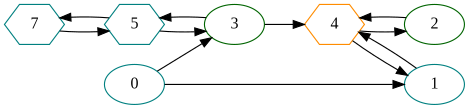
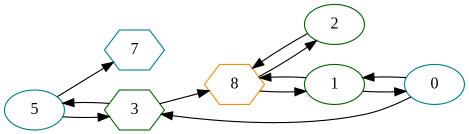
  digraph {
    fontname="Liberation Serif"
    rankdir=LR
    node [color=teal fontname="Liberation Serif" shape=ellipse]
    edge [fontname="Liberation Serif"]
    n1 [label=7 shape=hexagon]
-   n2 [label=5 shape=hexagon]
-   n3 [color=darkgreen label=3]
-   n4 [color=darkorange label=4 shape=hexagon]
+   n2 [label=5]
+   n3 [color=darkgreen label=3 shape=hexagon]
+   n4 [color=darkorange label=8 shape=hexagon]
    n5 [color=darkgreen label=2]
-   n6 [label=1]
+   n6 [color=darkgreen label=1]
    n7 [label=0]
-   n1 -> n2
    n2 -> n1
    n2 -> n3
    n3 -> n2
    n3 -> n4
    n4 -> n5
    n4 -> n6
    n5 -> n4
    n6 -> n4
+   n6 -> n7
    n7 -> n3
    n7 -> n6
  }
